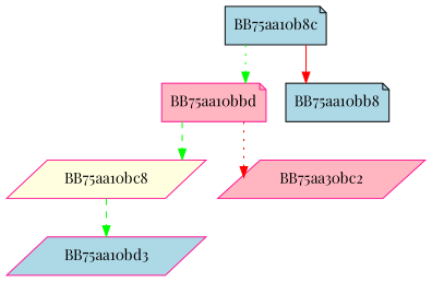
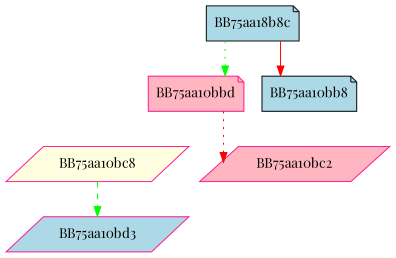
  digraph {
    fontname="Playfair Display"
    splines=ortho
    node [color=deeppink fillcolor=lightblue fontname="Playfair Display" shape=note style=filled]
    edge [color=green fontname="Playfair Display" style=dotted]
-   BB75aa10b8c [color=black]
+   BB75aa10b8c [color=black label=BB75aa18b8c]
    BB75aa10bbd [fillcolor=lightpink]
    BB75aa10bb8 [color=black]
    BB75aa10bc8 [fillcolor=lightyellow shape=parallelogram]
-   BB75aa10bc2 [fillcolor=lightpink shape=parallelogram label=BB75aa30bc2]
+   BB75aa10bc2 [fillcolor=lightpink shape=parallelogram]
    BB75aa10bd3 [shape=parallelogram]
    BB75aa10b8c -> BB75aa10bbd
    BB75aa10b8c -> BB75aa10bb8 [color=red style=solid]
-   BB75aa10bbd -> BB75aa10bc8 [style=dashed]
    BB75aa10bbd -> BB75aa10bc2 [color=red]
    BB75aa10bc8 -> BB75aa10bd3 [style=dashed]
  }
